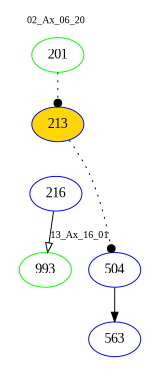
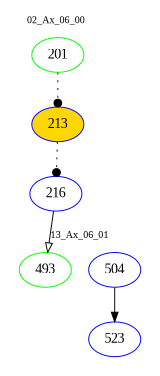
  digraph {
    fontname="Liberation Serif"
    node [color=blue fillcolor=white fontname="Liberation Serif" style=filled]
    edge [arrowhead=dot color=black fontname="Liberation Serif" style=dotted]
    n1 [fillcolor=gold label=213]
    n2 [color=green label=201]
    n3 [label=216]
    n4 [label=504]
-   n5 [color=green label=993]
-   n6 [label=563]
+   n5 [color=green label=493]
+   n6 [label=523]
    subgraph cluster_1 {
      color=white
      fontsize=10
-     label="02_Ax_06_20"
+     label="02_Ax_06_00"
      n1
      n2
      n3
    }
    subgraph cluster_2 {
      color=white
      fontsize=10
-     label="13_Ax_16_01"
+     label="13_Ax_06_01"
      n4
      n5
      n6
    }
-   n1 -> n4
+   n1 -> n3
    n2 -> n1
    n3 -> n5 [arrowhead=onormal style=solid]
    n4 -> n6 [arrowhead=normal style=solid]
  }
